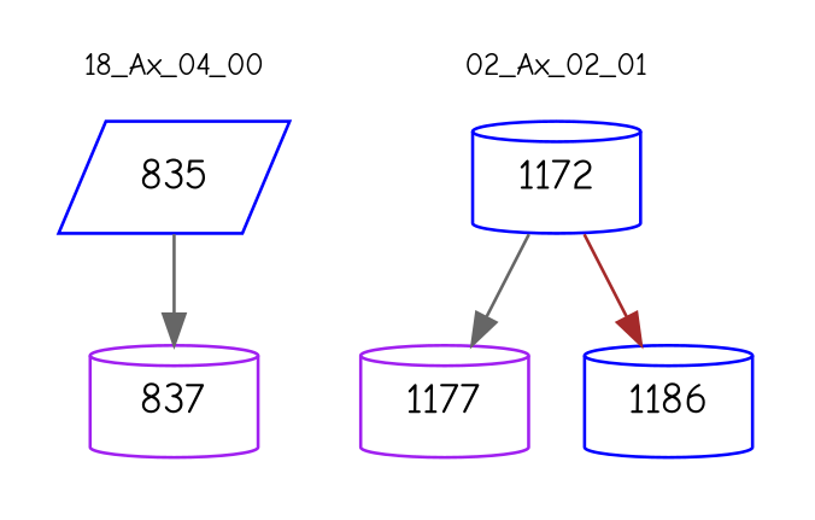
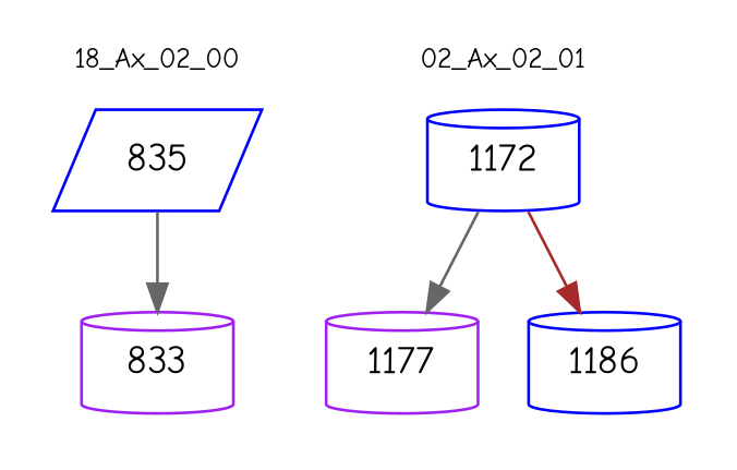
  digraph {
    fontname="Comic Neue"
    node [color=blue fontname="Comic Neue" shape=cylinder]
    edge [color=gray40 fontname="Comic Neue"]
    n1 [label=835 shape=parallelogram]
-   n2 [color=purple label=837]
+   n2 [color=purple label=833]
    n3 [label=1172]
    n4 [color=purple label=1177]
    n5 [label=1186]
    subgraph cluster_1 {
      color=white
      fontsize=10
-     label="18_Ax_04_00"
+     label="18_Ax_02_00"
      n1
      n2
    }
    subgraph cluster_2 {
      color=white
      fontsize=10
      label="02_Ax_02_01"
      n3
      n4
      n5
    }
    n1 -> n2
    n3 -> n4
    n3 -> n5 [color=brown]
  }
